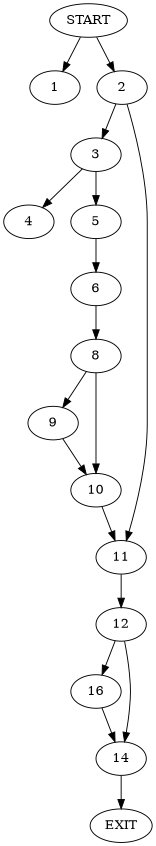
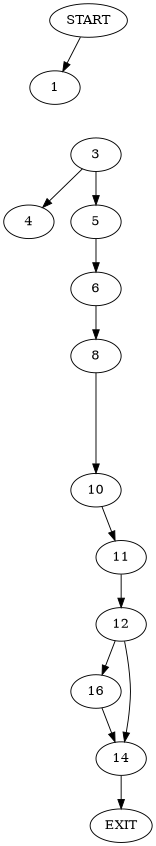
  digraph {
    n1 [label=START]
    1
-   2
    3
    11
    4
    5
    12
    6
    8
-   9
    10
    n13 [label=16]
    14
    n15 [label=EXIT]
    n1 -> 1
-   n1 -> 2
-   2 -> 3
-   2 -> 11
    3 -> 4
    3 -> 5
    11 -> 12
    5 -> 6
    12 -> n13
    12 -> 14
    6 -> 8
-   8 -> 9
    8 -> 10
-   9 -> 10
    10 -> 11
    n13 -> 14
    14 -> n15
  }
